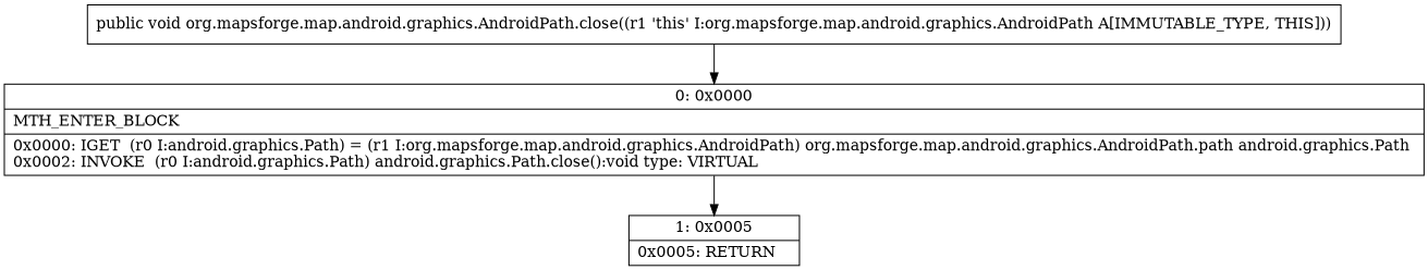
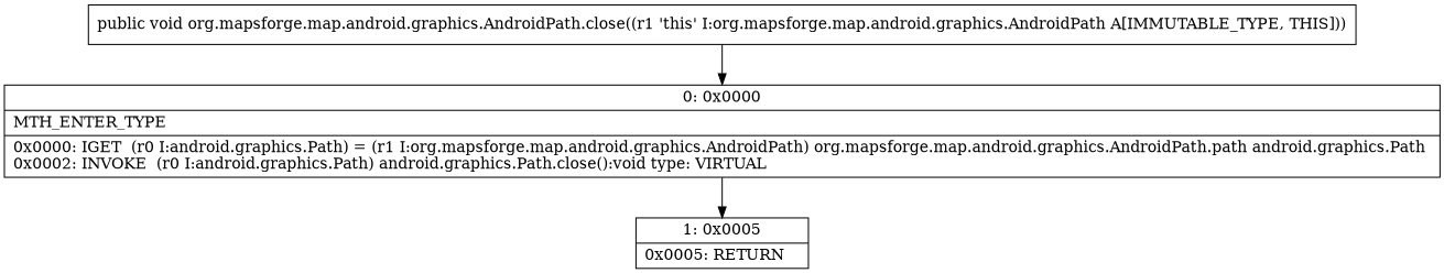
  digraph {
    fontname="DejaVu Serif"
    node [shape=record fontname="DejaVu Serif"]
    edge [fontname="DejaVu Serif"]
-   n1 [label="{0\:\ 0x0000|MTH_ENTER_BLOCK\l|0x0000: IGET  (r0 I:android.graphics.Path) = (r1 I:org.mapsforge.map.android.graphics.AndroidPath) org.mapsforge.map.android.graphics.AndroidPath.path android.graphics.Path \l0x0002: INVOKE  (r0 I:android.graphics.Path) android.graphics.Path.close():void type: VIRTUAL \l}"]
+   n1 [label="{0\:\ 0x0000|MTH_ENTER_TYPE\l|0x0000: IGET  (r0 I:android.graphics.Path) = (r1 I:org.mapsforge.map.android.graphics.AndroidPath) org.mapsforge.map.android.graphics.AndroidPath.path android.graphics.Path \l0x0002: INVOKE  (r0 I:android.graphics.Path) android.graphics.Path.close():void type: VIRTUAL \l}"]
    n2 [label="{1\:\ 0x0005|0x0005: RETURN   \l}"]
    n3 [label="{public void org.mapsforge.map.android.graphics.AndroidPath.close((r1 'this' I:org.mapsforge.map.android.graphics.AndroidPath A[IMMUTABLE_TYPE, THIS])) }"]
    n1 -> n2
    n3 -> n1
  }
